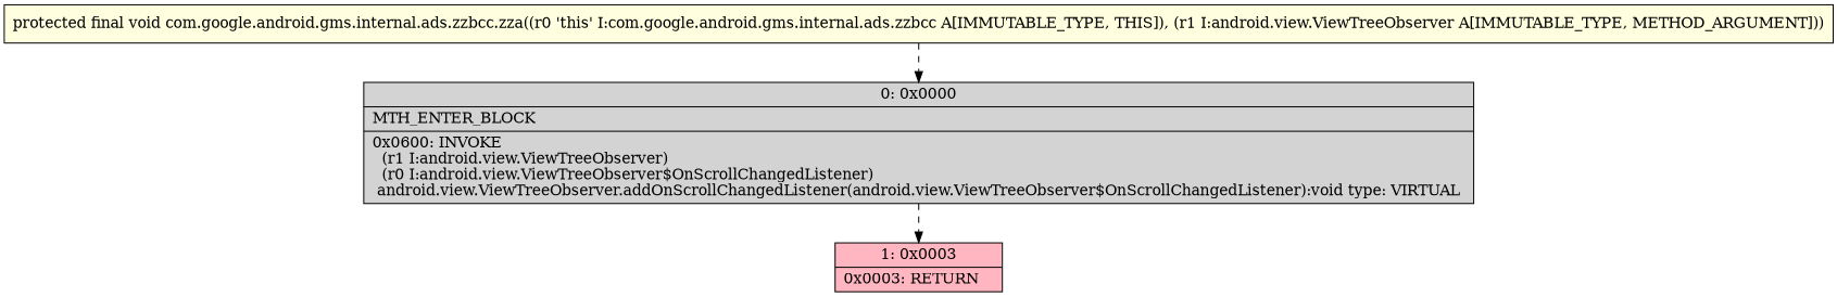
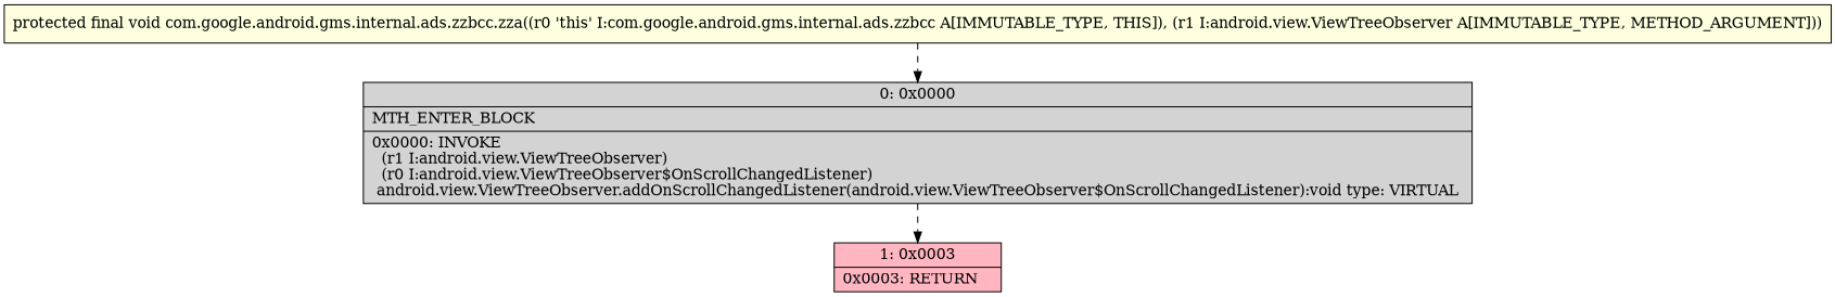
  digraph {
    node [shape=record style=filled]
    edge [style=dashed]
-   n1 [label="{0\:\ 0x0000|MTH_ENTER_BLOCK\l|0x0600: INVOKE  \l  (r1 I:android.view.ViewTreeObserver)\l  (r0 I:android.view.ViewTreeObserver$OnScrollChangedListener)\l android.view.ViewTreeObserver.addOnScrollChangedListener(android.view.ViewTreeObserver$OnScrollChangedListener):void type: VIRTUAL \l}" fillcolor=lightgrey]
+   n1 [label="{0\:\ 0x0000|MTH_ENTER_BLOCK\l|0x0000: INVOKE  \l  (r1 I:android.view.ViewTreeObserver)\l  (r0 I:android.view.ViewTreeObserver$OnScrollChangedListener)\l android.view.ViewTreeObserver.addOnScrollChangedListener(android.view.ViewTreeObserver$OnScrollChangedListener):void type: VIRTUAL \l}" fillcolor=lightgrey]
    n2 [label="{1\:\ 0x0003|0x0003: RETURN   \l}" fillcolor=lightpink]
    n3 [label="{protected final void com.google.android.gms.internal.ads.zzbcc.zza((r0 'this' I:com.google.android.gms.internal.ads.zzbcc A[IMMUTABLE_TYPE, THIS]), (r1 I:android.view.ViewTreeObserver A[IMMUTABLE_TYPE, METHOD_ARGUMENT])) }" fillcolor=lightyellow]
    n1 -> n2
    n3 -> n1
  }
